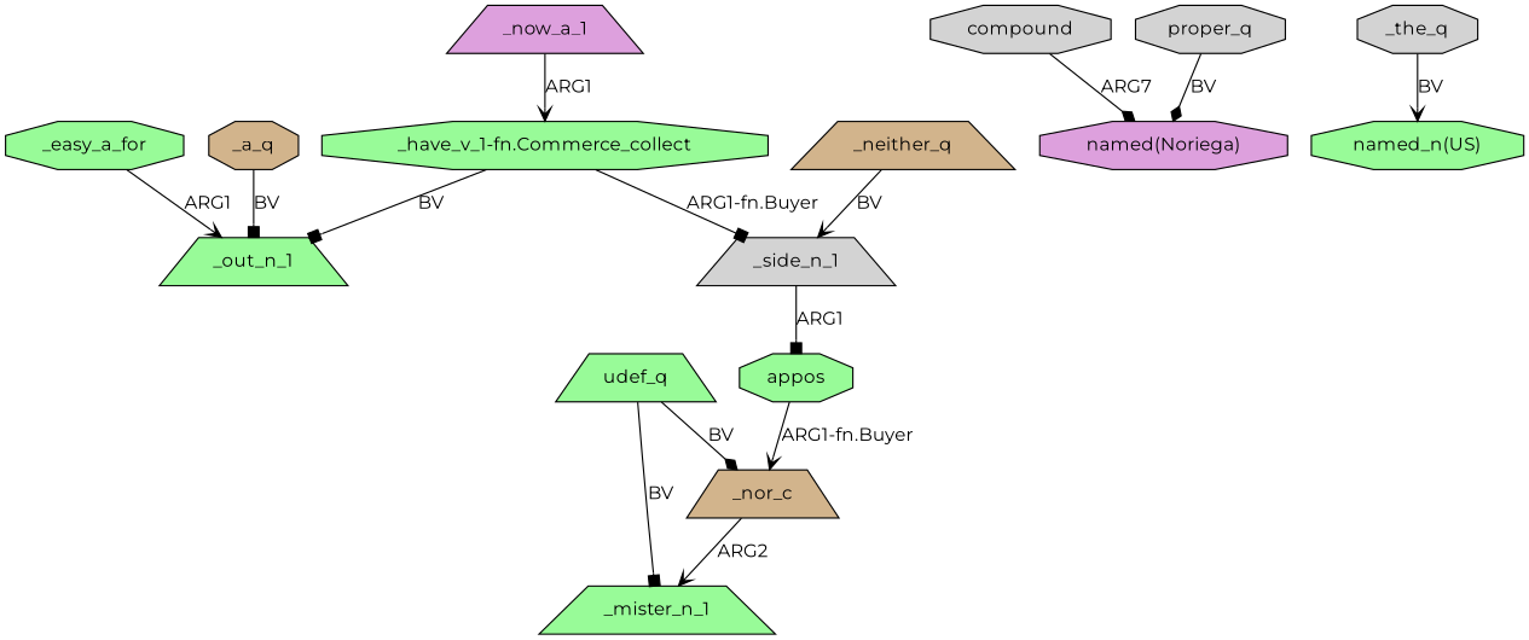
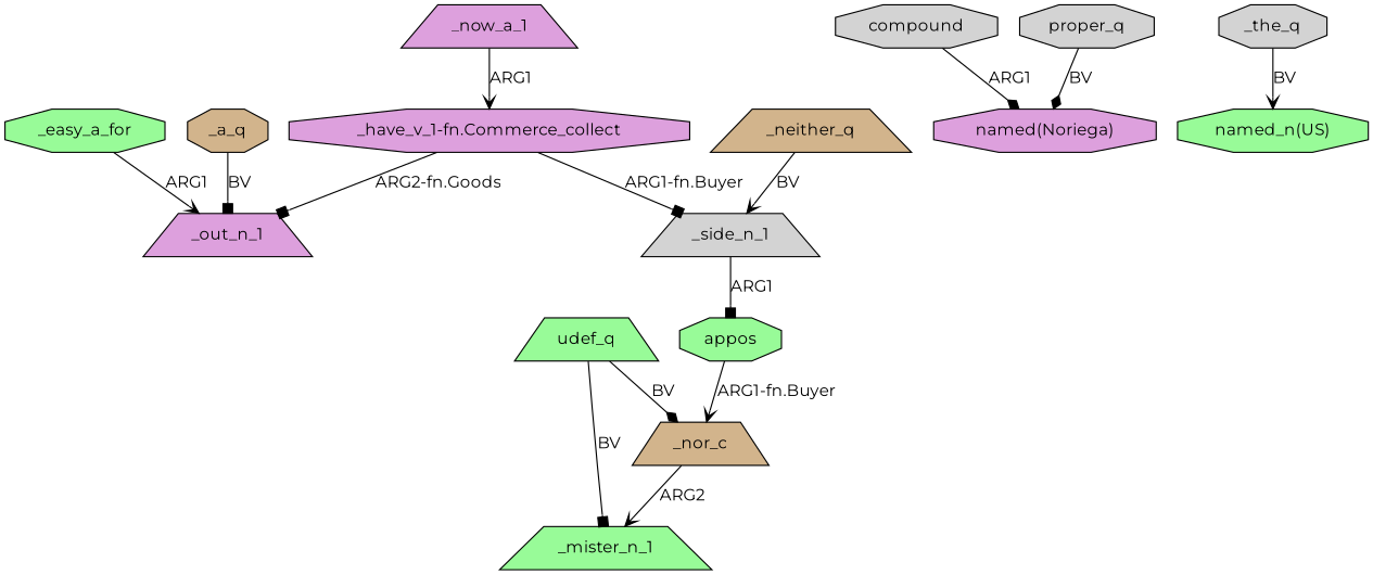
  digraph {
    fontname=Montserrat
    node [fillcolor=palegreen fontname=Montserrat shape=octagon style=filled]
    edge [arrowhead=vee fontname=Montserrat]
    _nor_c [fillcolor=tan shape=trapezium]
    appos
    _side_n_1 [fillcolor=lightgrey shape=trapezium]
    _mister_n_1 [shape=trapezium]
    compound [fillcolor=lightgrey]
    "named(Noriega)" [fillcolor=plum]
    _now_a_1 [fillcolor=plum shape=trapezium]
-   "_have_v_1-fn.Commerce_collect"
-   _out_n_1 [shape=trapezium]
+   "_have_v_1-fn.Commerce_collect" [fillcolor=plum]
+   _out_n_1 [fillcolor=plum shape=trapezium]
    udef_q [shape=trapezium]
    _easy_a_for
    _the_q [fillcolor=lightgrey]
    "named_n(US)"
    _neither_q [fillcolor=tan shape=trapezium]
    _a_q [fillcolor=tan]
    proper_q [fillcolor=lightgrey]
    _nor_c -> _mister_n_1 [label=ARG2]
    appos -> _nor_c [label="ARG1-fn.Buyer"]
    _side_n_1 -> appos [arrowhead=box label=ARG1]
-   compound -> "named(Noriega)" [arrowhead=diamond label=ARG7]
+   compound -> "named(Noriega)" [arrowhead=diamond label=ARG1]
    _now_a_1 -> "_have_v_1-fn.Commerce_collect" [label=ARG1]
    "_have_v_1-fn.Commerce_collect" -> _side_n_1 [arrowhead=box label="ARG1-fn.Buyer"]
-   "_have_v_1-fn.Commerce_collect" -> _out_n_1 [arrowhead=box label=BV]
+   "_have_v_1-fn.Commerce_collect" -> _out_n_1 [arrowhead=box label="ARG2-fn.Goods"]
    udef_q -> _nor_c [arrowhead=diamond label=BV]
    udef_q -> _mister_n_1 [arrowhead=box label=BV]
    _easy_a_for -> _out_n_1 [label=ARG1]
    _the_q -> "named_n(US)" [label=BV]
    _neither_q -> _side_n_1 [label=BV]
    _a_q -> _out_n_1 [arrowhead=box label=BV]
    proper_q -> "named(Noriega)" [arrowhead=diamond label=BV]
  }
